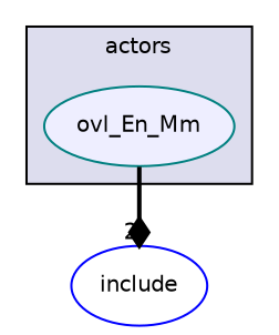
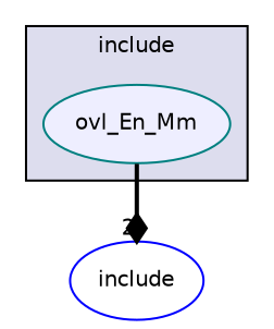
  digraph {
    compound=true
    node [fontname=Helvetica fontsize=10 shape=ellipse style=filled]
    n1 [fillcolor="#eeeeff" label=ovl_En_Mm pencolor=black color=teal]
    n2 [color=blue fillcolor=white label=include]
    subgraph cluster_1 {
      bgcolor="#ddddee"
      fontname=Helvetica
      fontsize=10
-     label=actors
+     label=include
      pencolor=black
      n1
    }
    n1 -> n2 [headlabel=2 labeldistance=1.5 labelfontname=Helvetica labelfontsize=10 style=bold arrowhead=diamond]
  }
